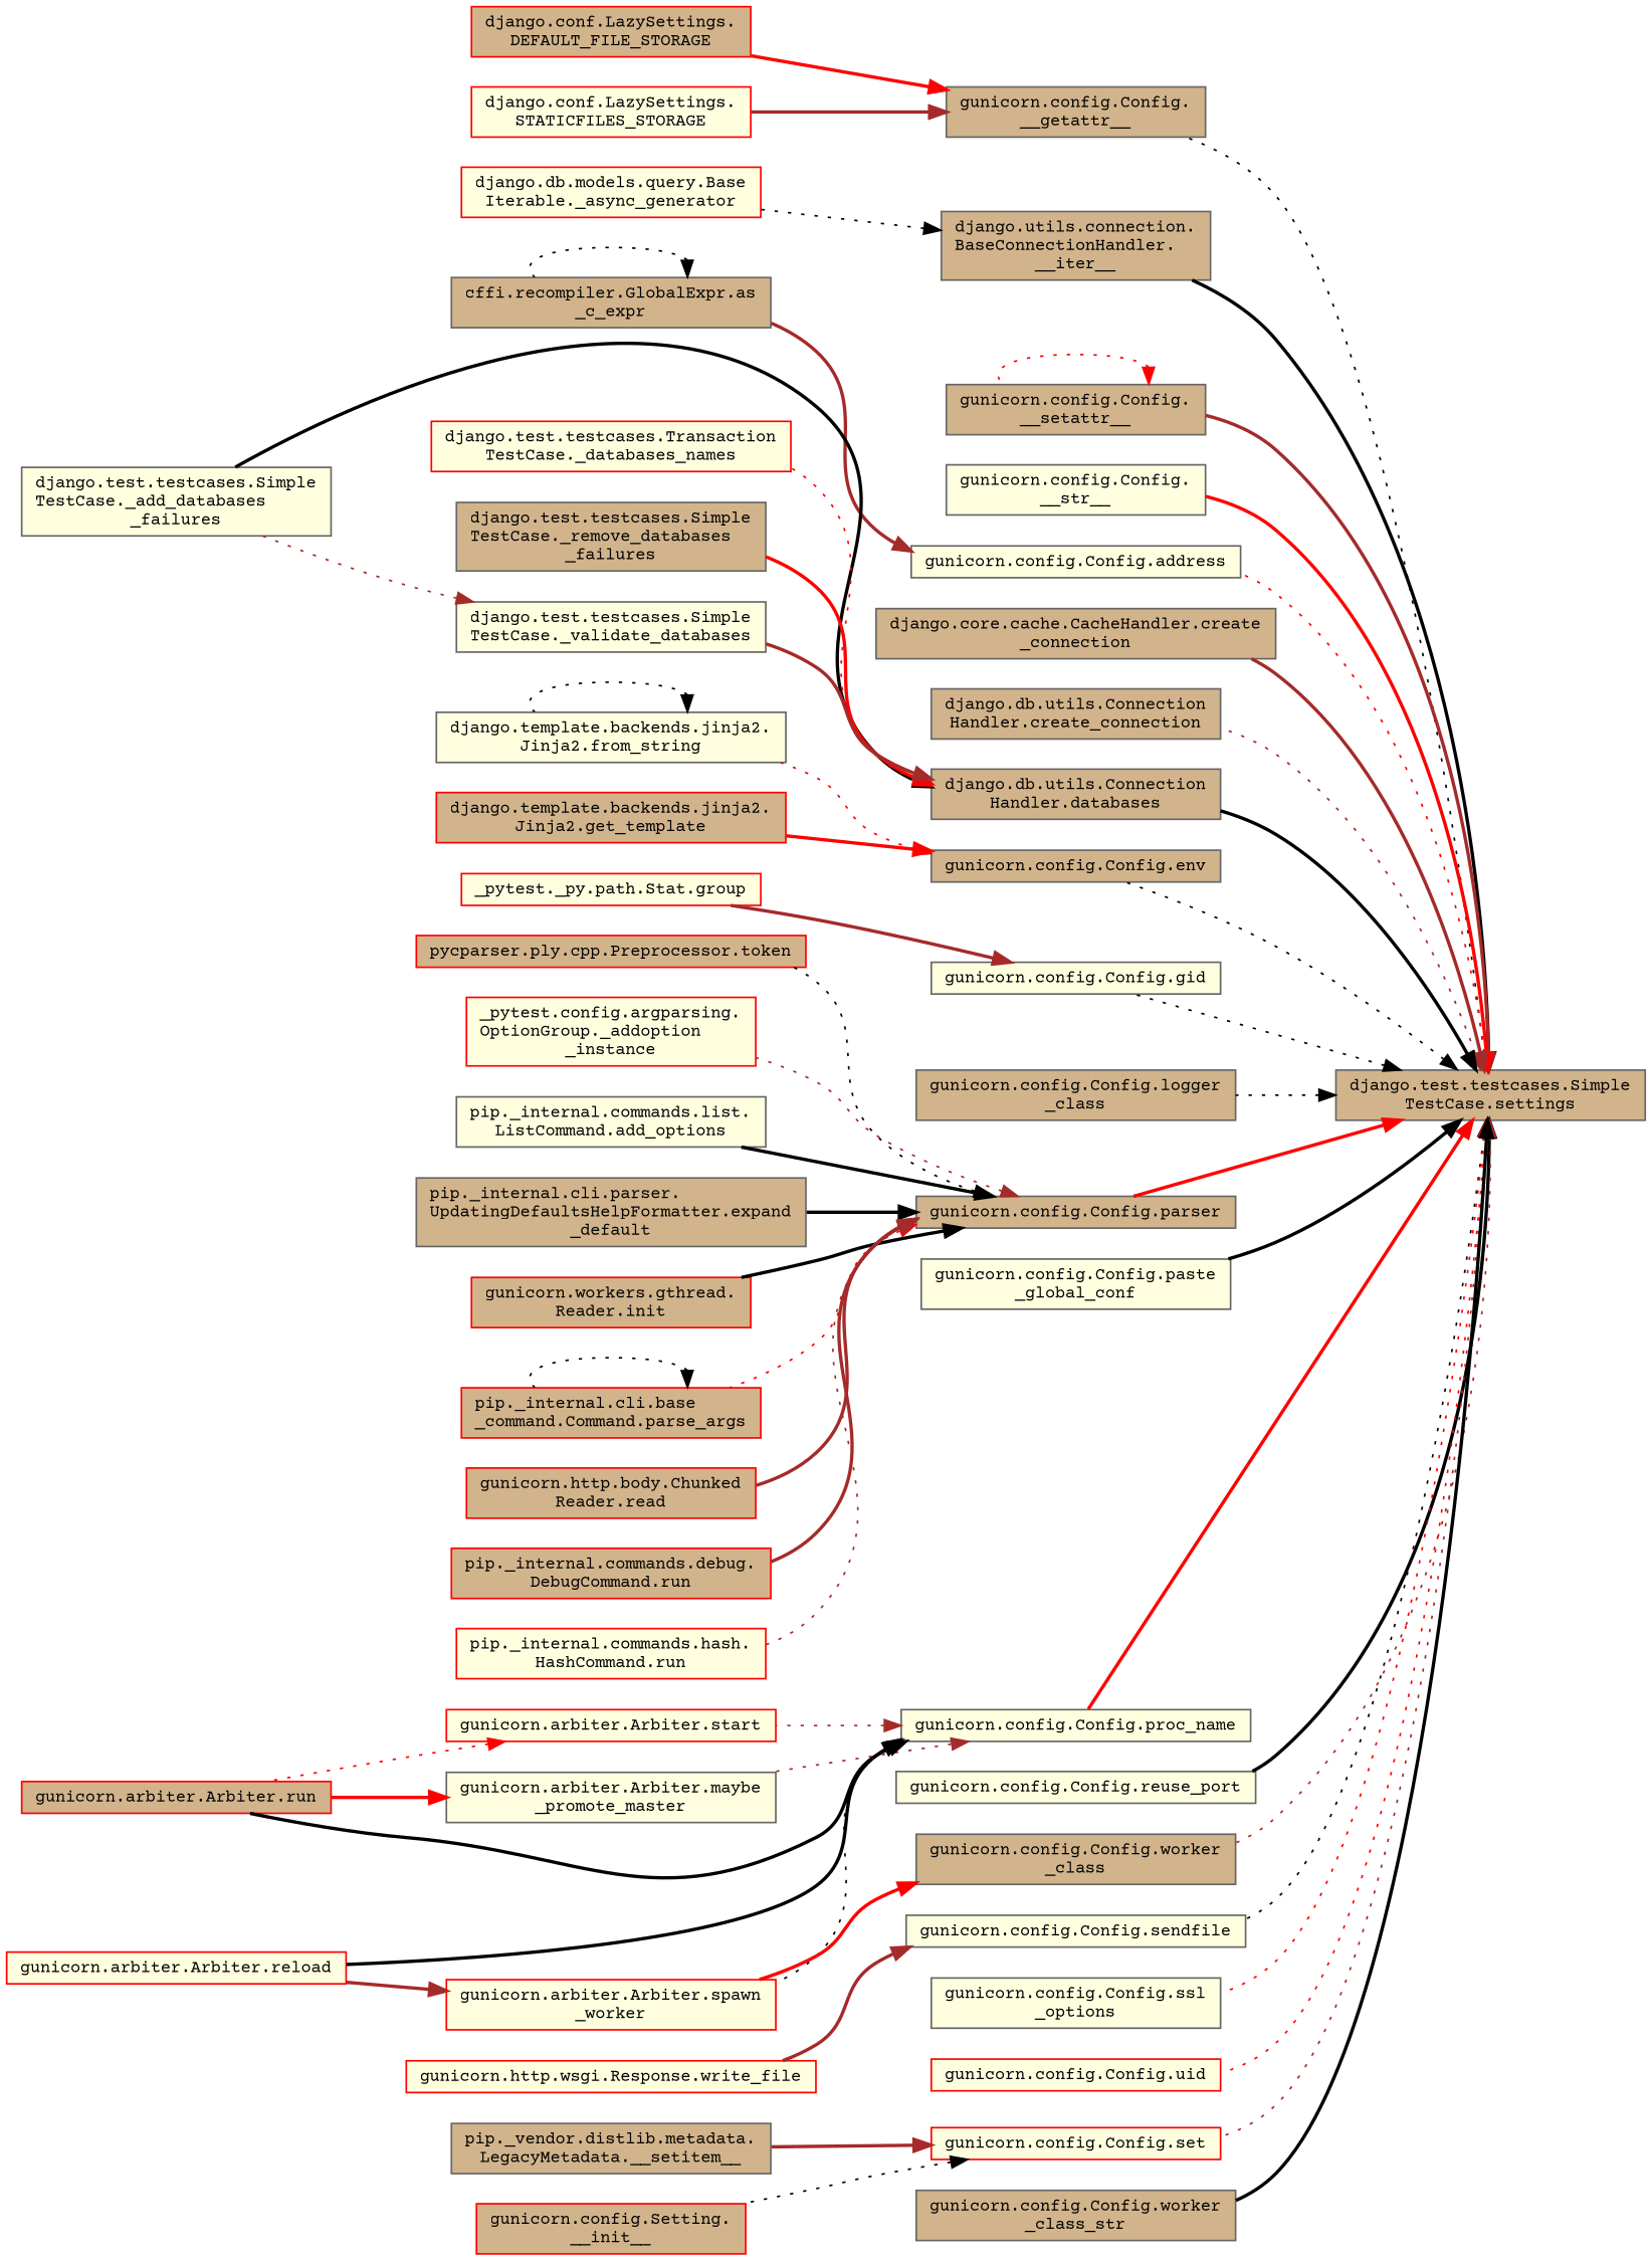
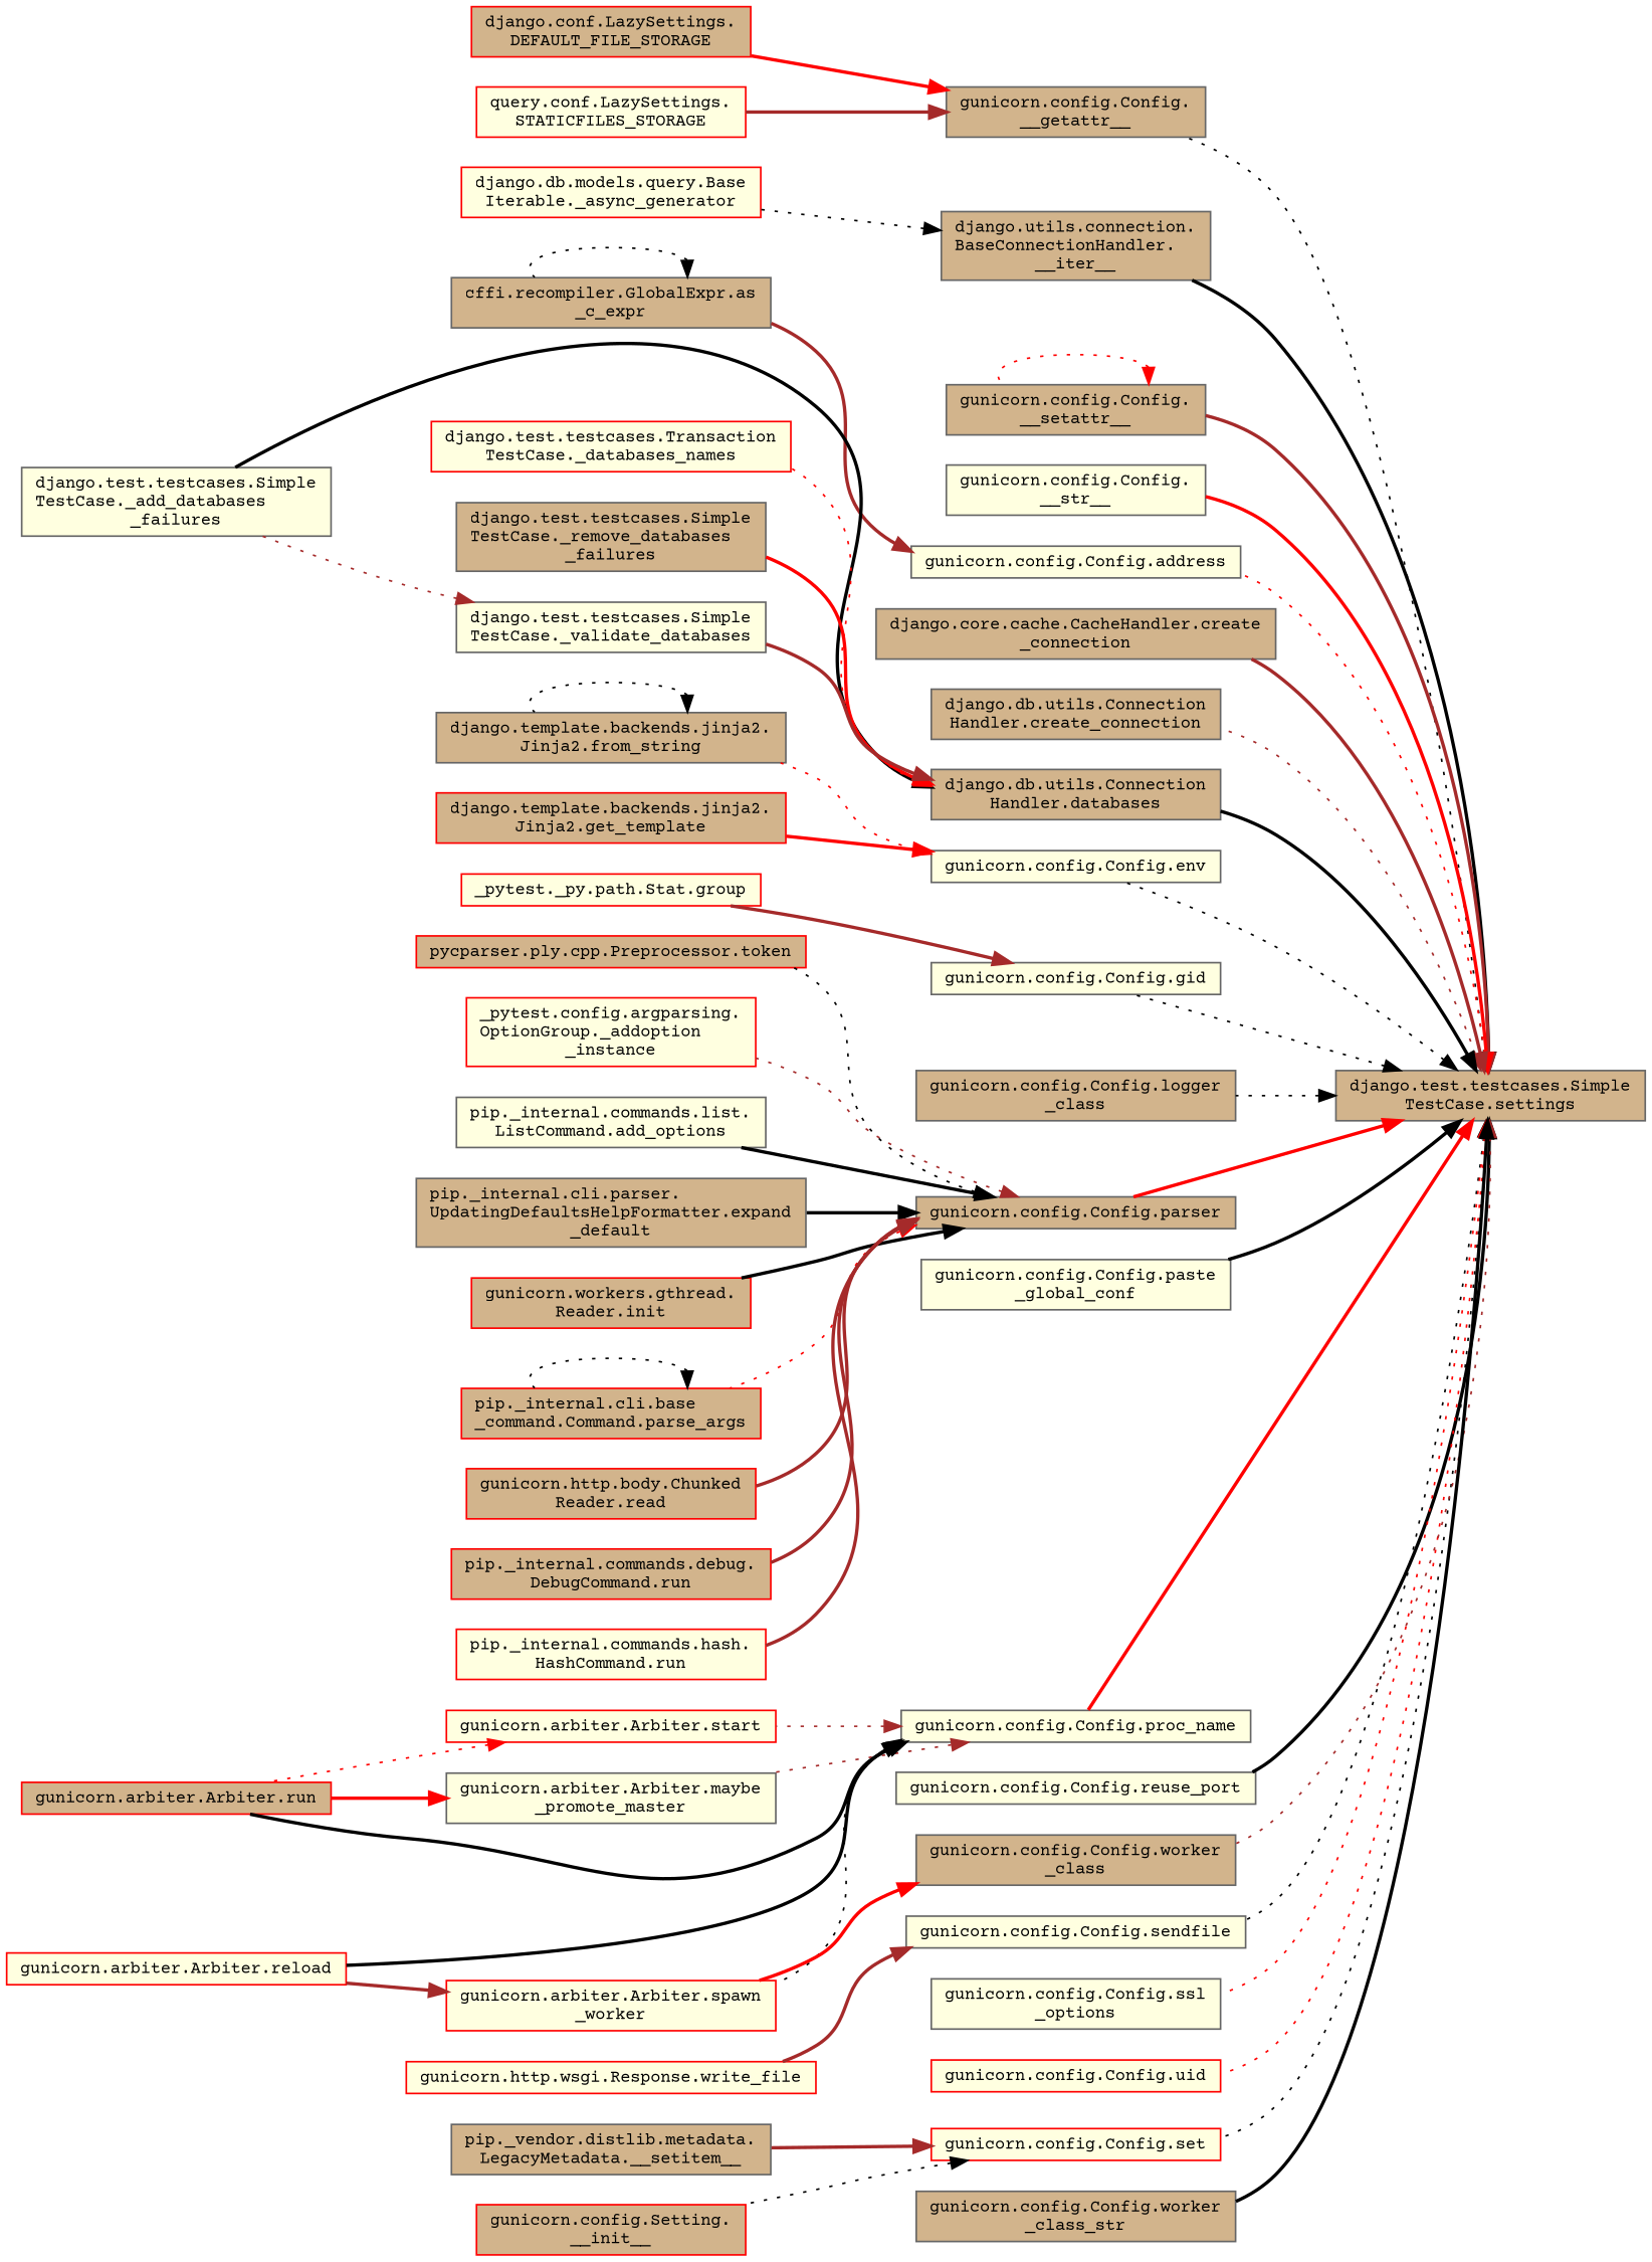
  digraph {
    fontname="Courier Prime"
    rankdir=RL
    node [color=grey40 fillcolor=tan fontname="Courier Prime" fontsize=10 shape=box style=filled]
    edge [color=black dir=back fontname="Courier Prime" fontsize=10 labelfontname=Helvetica labelfontsize=10 style=bold]
    n1 [color=gray40 fontcolor=black height=0.2 label="django.test.testcases.Simple\lTestCase.settings" width=0.4]
    n2 [height=0.2 label="gunicorn.config.Config.\l__getattr__" width=0.4]
    n3 [height=0.2 label="django.utils.connection.\lBaseConnectionHandler.\l__iter__" width=0.4]
    n4 [height=0.2 label="gunicorn.config.Config.\l__setattr__" width=0.4]
    n5 [fillcolor=lightyellow height=0.2 label="gunicorn.config.Config.\l__str__" width=0.4]
    n6 [fillcolor=lightyellow height=0.2 label="gunicorn.config.Config.address" width=0.4]
    n7 [height=0.2 label="django.core.cache.CacheHandler.create\l_connection" width=0.4]
    n8 [height=0.2 label="django.db.utils.Connection\lHandler.create_connection" width=0.4]
    n9 [height=0.2 label="django.db.utils.Connection\lHandler.databases" width=0.4]
-   n10 [height=0.2 label="gunicorn.config.Config.env" width=0.4]
+   n10 [fillcolor=lightyellow height=0.2 label="gunicorn.config.Config.env" width=0.4]
    n11 [fillcolor=lightyellow height=0.2 label="gunicorn.config.Config.gid" width=0.4]
    n12 [height=0.2 label="gunicorn.config.Config.logger\l_class" width=0.4]
    n13 [height=0.2 label="gunicorn.config.Config.parser" width=0.4]
    n14 [fillcolor=lightyellow height=0.2 label="gunicorn.config.Config.paste\l_global_conf" width=0.4]
    n15 [fillcolor=lightyellow height=0.2 label="gunicorn.config.Config.proc_name" width=0.4]
    n16 [fillcolor=lightyellow height=0.2 label="gunicorn.config.Config.reuse_port" width=0.4]
    n17 [fillcolor=lightyellow height=0.2 label="gunicorn.config.Config.sendfile" width=0.4]
    n18 [color=red fillcolor=lightyellow height=0.2 label="gunicorn.config.Config.set" width=0.4]
    n19 [fillcolor=lightyellow height=0.2 label="gunicorn.config.Config.ssl\l_options" width=0.4]
    n20 [color=red fillcolor=lightyellow height=0.2 label="gunicorn.config.Config.uid" width=0.4]
    n21 [height=0.2 label="gunicorn.config.Config.worker\l_class" width=0.4]
    n22 [height=0.2 label="gunicorn.config.Config.worker\l_class_str" width=0.4]
    n23 [color=red height=0.2 label="django.conf.LazySettings.\lDEFAULT_FILE_STORAGE" width=0.4]
-   n24 [color=red fillcolor=lightyellow height=0.2 label="django.conf.LazySettings.\lSTATICFILES_STORAGE" width=0.4]
+   n24 [color=red fillcolor=lightyellow height=0.2 label="query.conf.LazySettings.\lSTATICFILES_STORAGE" width=0.4]
    n25 [color=red fillcolor=lightyellow height=0.2 label="django.db.models.query.Base\lIterable._async_generator" width=0.4]
    n26 [height=0.2 label="cffi.recompiler.GlobalExpr.as\l_c_expr" width=0.4]
    n27 [fillcolor=lightyellow height=0.2 label="django.test.testcases.Simple\lTestCase._add_databases\l_failures" width=0.4]
    n28 [color=red fillcolor=lightyellow height=0.2 label="django.test.testcases.Transaction\lTestCase._databases_names" width=0.4]
    n29 [height=0.2 label="django.test.testcases.Simple\lTestCase._remove_databases\l_failures" width=0.4]
    n30 [fillcolor=lightyellow height=0.2 label="django.test.testcases.Simple\lTestCase._validate_databases" width=0.4]
-   n31 [fillcolor=lightyellow height=0.2 label="django.template.backends.jinja2.\lJinja2.from_string" width=0.4]
+   n31 [height=0.2 label="django.template.backends.jinja2.\lJinja2.from_string" width=0.4]
    n32 [color=red height=0.2 label="django.template.backends.jinja2.\lJinja2.get_template" width=0.4]
    n33 [color=red fillcolor=lightyellow height=0.2 label="_pytest._py.path.Stat.group" width=0.4]
    n34 [color=red fillcolor=lightyellow height=0.2 label="_pytest.config.argparsing.\lOptionGroup._addoption\l_instance" width=0.4]
    n35 [fillcolor=lightyellow height=0.2 label="pip._internal.commands.list.\lListCommand.add_options" width=0.4]
    n36 [height=0.2 label="pip._internal.cli.parser.\lUpdatingDefaultsHelpFormatter.expand\l_default" width=0.4]
    n37 [color=red height=0.2 label="gunicorn.workers.gthread.\lReader.init" width=0.4]
    n38 [color=red height=0.2 label="pip._internal.cli.base\l_command.Command.parse_args" width=0.4]
    n39 [color=red height=0.2 label="gunicorn.http.body.Chunked\lReader.read" width=0.4]
    n40 [color=red height=0.2 label="pip._internal.commands.debug.\lDebugCommand.run" width=0.4]
    n41 [color=red fillcolor=lightyellow height=0.2 label="pip._internal.commands.hash.\lHashCommand.run" width=0.4]
    n42 [color=red height=0.2 label="pycparser.ply.cpp.Preprocessor.token" width=0.4]
    n43 [fillcolor=lightyellow height=0.2 label="gunicorn.arbiter.Arbiter.maybe\l_promote_master" width=0.4]
    n44 [color=red height=0.2 label="gunicorn.arbiter.Arbiter.run" width=0.4]
    n45 [color=red fillcolor=lightyellow height=0.2 label="gunicorn.arbiter.Arbiter.reload" width=0.4]
    n46 [color=red fillcolor=lightyellow height=0.2 label="gunicorn.arbiter.Arbiter.spawn\l_worker" width=0.4]
    n47 [color=red fillcolor=lightyellow height=0.2 label="gunicorn.arbiter.Arbiter.start" width=0.4]
    n48 [color=red fillcolor=lightyellow height=0.2 label="gunicorn.http.wsgi.Response.write_file" width=0.4]
    n49 [color=red height=0.2 label="gunicorn.config.Setting.\l__init__" width=0.4]
    n50 [height=0.2 label="pip._vendor.distlib.metadata.\lLegacyMetadata.__setitem__" width=0.4]
    n1 -> n2 [style=dotted]
    n1 -> n3
    n1 -> n4 [color=brown]
    n1 -> n5 [color=red]
    n1 -> n6 [color=red style=dotted]
    n1 -> n7 [color=brown]
    n1 -> n8 [color=brown style=dotted]
    n1 -> n9
    n1 -> n10 [style=dotted]
    n1 -> n11 [style=dotted]
    n1 -> n12 [style=dotted]
    n1 -> n13 [color=red]
    n1 -> n14
    n1 -> n15 [color=red]
    n1 -> n16
    n1 -> n17 [style=dotted]
-   n1 -> n18 [color=brown style=dotted]
+   n1 -> n18 [style=dotted]
    n1 -> n19 [color=red style=dotted]
    n1 -> n20 [color=red style=dotted]
    n1 -> n21 [color=brown style=dotted]
    n1 -> n22
    n2 -> n23 [color=red]
    n2 -> n24 [color=brown]
    n3 -> n25 [style=dotted]
    n4 -> n4 [color=red style=dotted]
    n6 -> n26 [color=brown]
    n9 -> n27
    n9 -> n28 [color=red style=dotted]
    n9 -> n29 [color=red]
    n9 -> n30 [color=brown]
    n10 -> n31 [color=red style=dotted]
    n10 -> n32 [color=red]
    n11 -> n33 [color=brown]
    n13 -> n34 [color=brown style=dotted]
    n13 -> n35
    n13 -> n36
    n13 -> n37
    n13 -> n38 [color=red style=dotted]
    n13 -> n39 [color=brown]
    n13 -> n40 [color=brown]
-   n13 -> n41 [color=brown style=dotted]
+   n13 -> n41 [color=brown]
    n13 -> n42 [style=dotted]
    n15 -> n43 [color=brown style=dotted]
    n15 -> n44
    n15 -> n45
    n15 -> n46 [style=dotted]
    n15 -> n47 [color=brown style=dotted]
    n17 -> n48 [color=brown]
    n18 -> n49 [style=dotted]
    n18 -> n50 [color=brown]
    n21 -> n46 [color=red]
    n26 -> n26 [style=dotted]
    n30 -> n27 [color=brown style=dotted]
    n31 -> n31 [style=dotted]
    n38 -> n38 [style=dotted]
    n43 -> n44 [color=red]
    n46 -> n45 [color=brown]
    n47 -> n44 [color=red style=dotted]
  }
